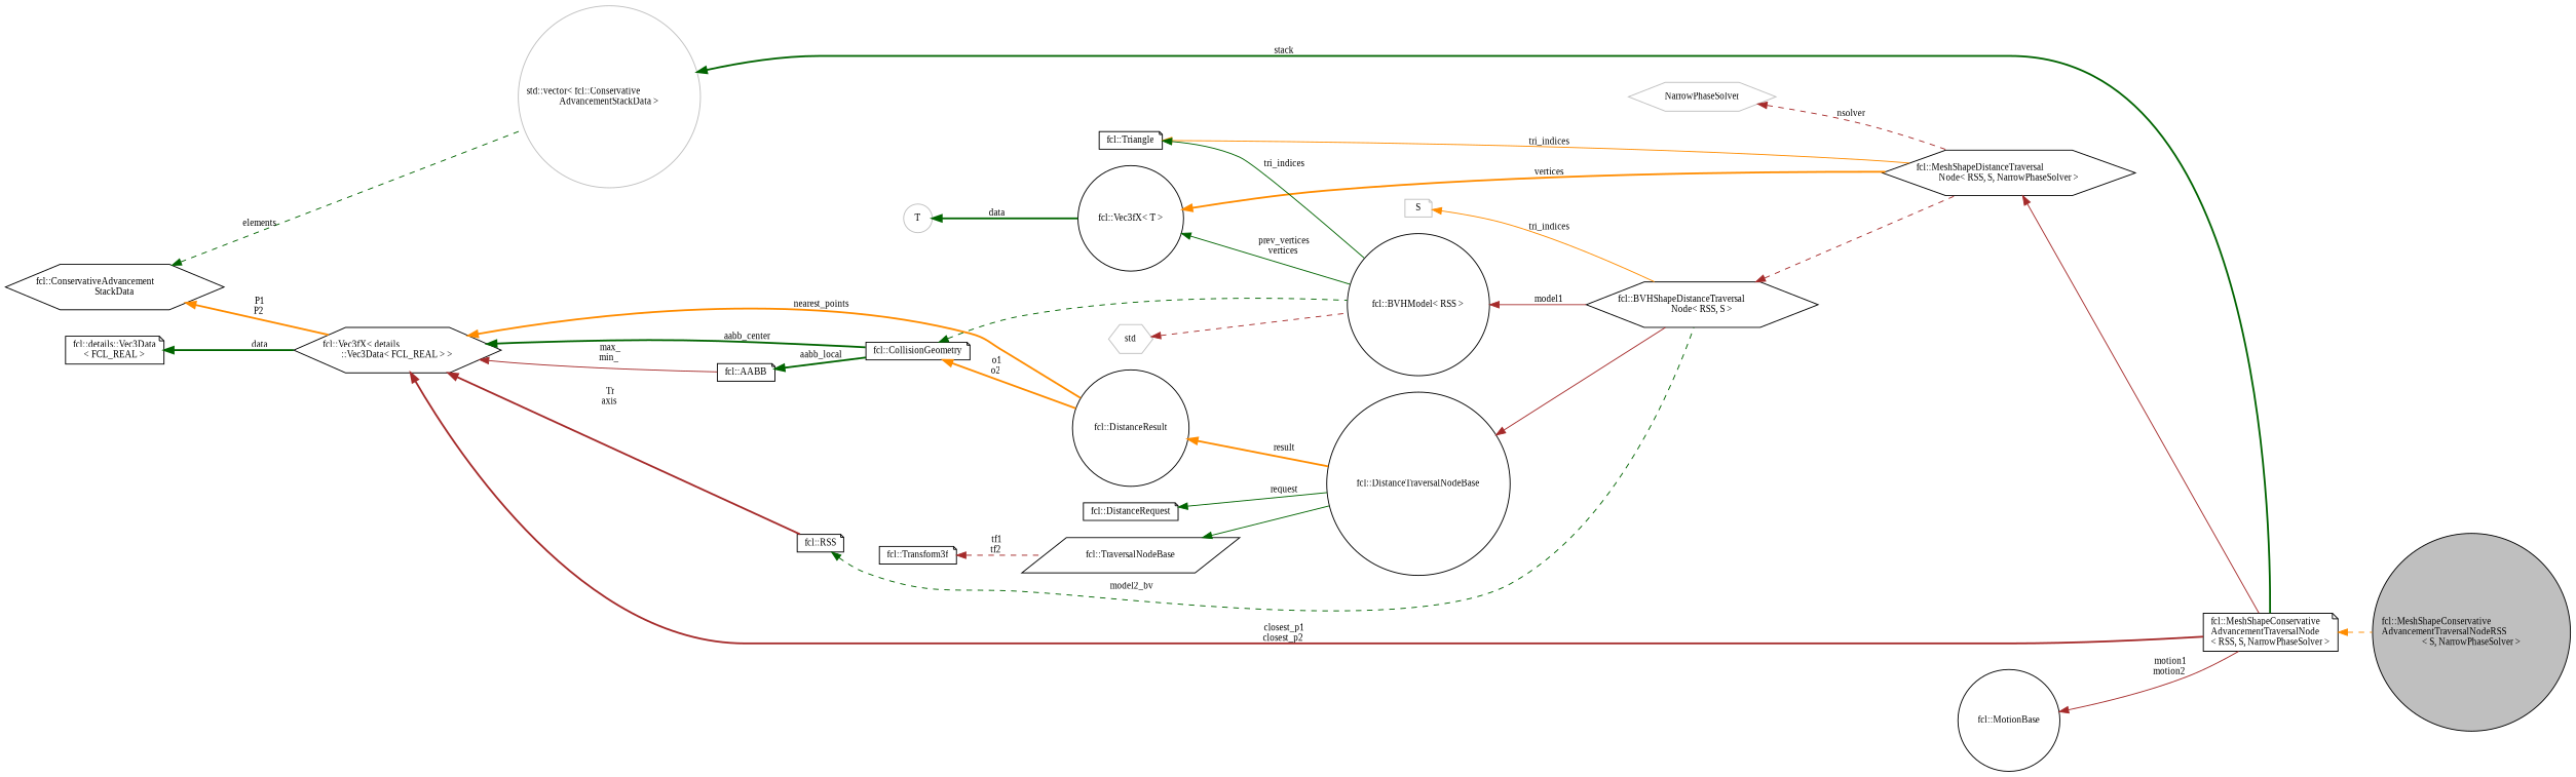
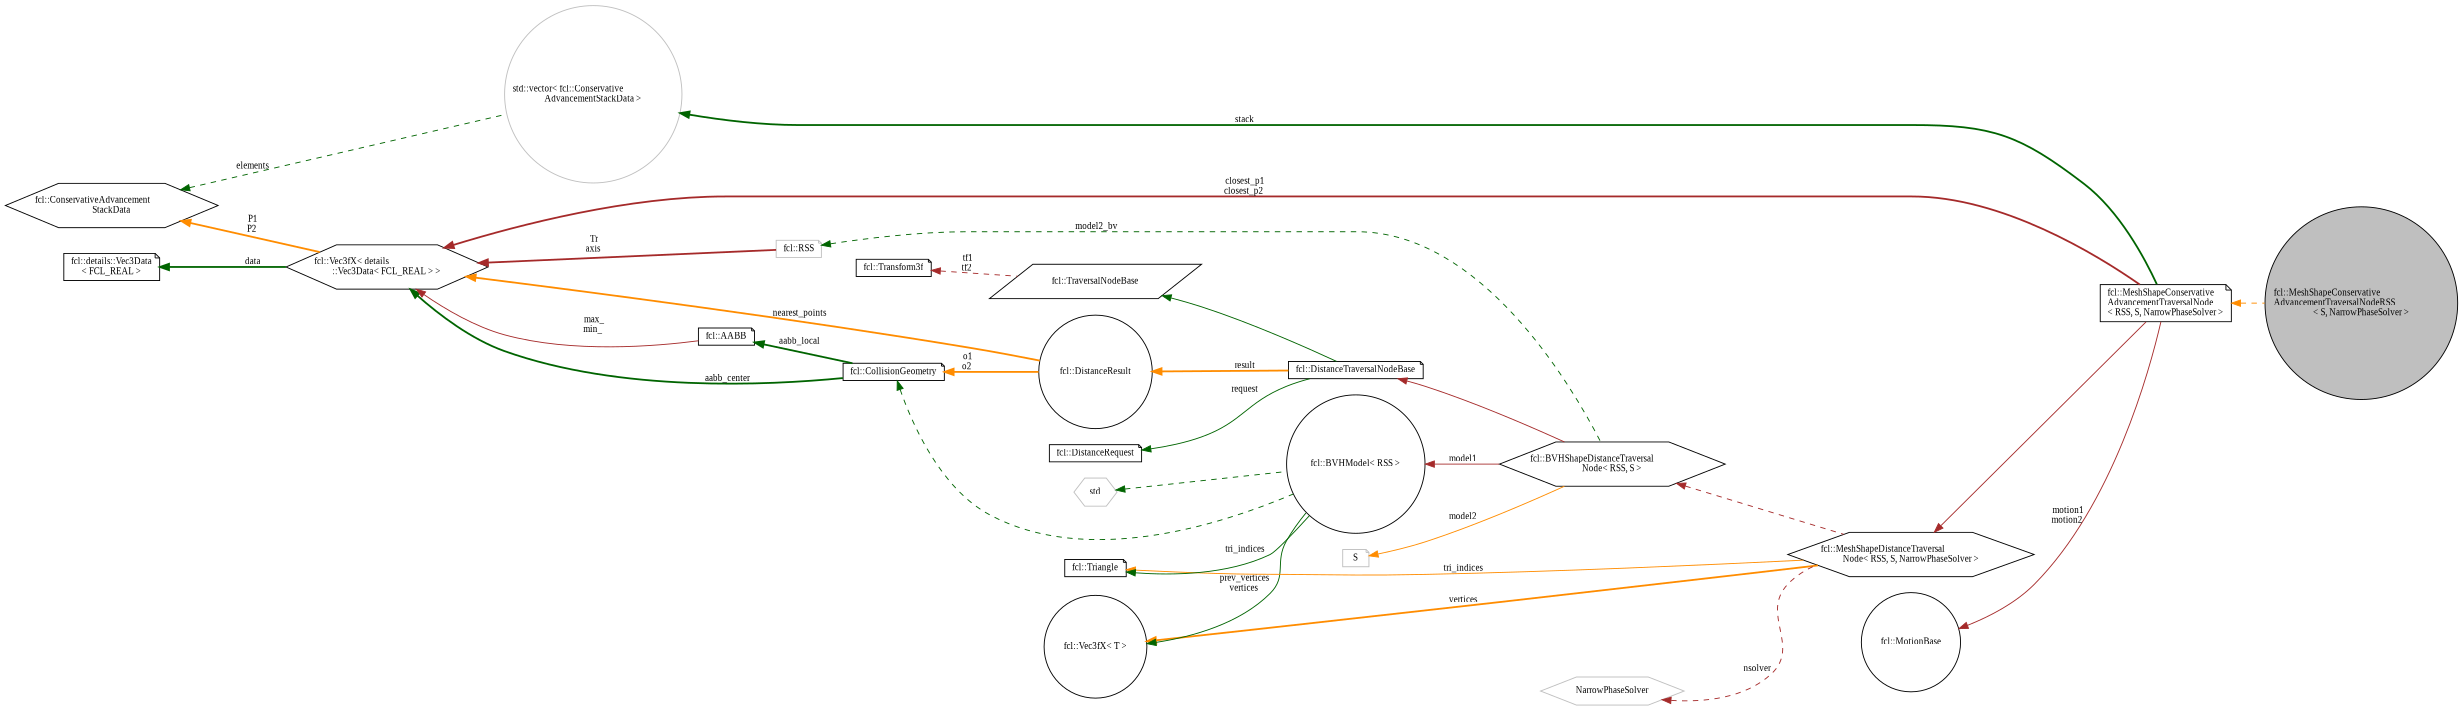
  digraph {
    fontname="Liberation Serif"
    rankdir=LR
    node [color=black fillcolor=white fontname="Liberation Serif" fontsize=10 shape=note style=filled]
    edge [color=darkgreen dir=back fontname="Liberation Serif" fontsize=10 labelfontname=FreeSans labelfontsize=10 style=bold]
    n1 [fillcolor=grey75 fontcolor=black height=0.2 label="fcl::MeshShapeConservative\lAdvancementTraversalNodeRSS\l\< S, NarrowPhaseSolver \>" shape=circle width=0.4]
    n2 [height=0.2 label="fcl::MeshShapeConservative\lAdvancementTraversalNode\l\< RSS, S, NarrowPhaseSolver \>" width=0.4]
    n3 [height=0.2 label="fcl::MeshShapeDistanceTraversal\lNode\< RSS, S, NarrowPhaseSolver \>" shape=hexagon width=0.4]
    n4 [height=0.2 label="fcl::BVHShapeDistanceTraversal\lNode\< RSS, S \>" shape=hexagon width=0.4]
-   n5 [height=0.2 label="fcl::DistanceTraversalNodeBase" shape=circle width=0.4]
+   n5 [height=0.2 label="fcl::DistanceTraversalNodeBase" width=0.4]
    n6 [height=0.2 label="fcl::TraversalNodeBase" shape=parallelogram width=0.4]
    n7 [height=0.2 label="fcl::Transform3f" width=0.4]
    n8 [height=0.2 label="fcl::DistanceResult" shape=circle width=0.4]
    n9 [height=0.2 label="fcl::Vec3fX\< details\l::Vec3Data\< FCL_REAL \> \>" shape=hexagon width=0.4]
    n10 [height=0.2 label="fcl::CollisionGeometry" width=0.4]
    n11 [height=0.2 label="fcl::AABB" width=0.4]
-   n12 [height=0.2 label="fcl::RSS" width=0.4]
+   n12 [color=grey75 height=0.2 label="fcl::RSS" width=0.4]
    n13 [height=0.2 label="fcl::BVHModel\< RSS \>" shape=circle width=0.4]
    n14 [height=0.2 label="fcl::ConservativeAdvancement\lStackData" shape=hexagon width=0.4]
    n15 [color=grey75 height=0.2 label="std::vector\< fcl::Conservative\lAdvancementStackData \>" shape=circle width=0.4]
    n16 [height=0.2 label="fcl::details::Vec3Data\l\< FCL_REAL \>" width=0.4]
    n17 [height=0.2 label="fcl::DistanceRequest" width=0.4]
    n18 [color=grey75 height=0.2 label=S width=0.4]
    n19 [color=grey75 height=0.2 label=std shape=hexagon width=0.4]
    n20 [height=0.2 label="fcl::Vec3fX\< T \>" shape=circle width=0.4]
-   n21 [color=grey75 height=0.2 label=T shape=circle width=0.4]
    n22 [height=0.2 label="fcl::Triangle" width=0.4]
    n23 [color=grey75 height=0.2 label=NarrowPhaseSolver shape=hexagon width=0.4]
    n24 [height=0.2 label="fcl::MotionBase" shape=circle width=0.4]
    n2 -> n1 [color=darkorange style=dashed]
    n3 -> n2 [color=brown style=solid]
    n4 -> n3 [color=brown style=dashed]
    n5 -> n4 [color=brown style=solid]
    n6 -> n5 [style=solid]
    n7 -> n6 [color=brown label=" tf1\ntf2" style=dashed]
    n8 -> n5 [color=darkorange label=" result"]
    n9 -> n2 [color=brown label=" closest_p1\nclosest_p2"]
    n9 -> n8 [color=darkorange label=" nearest_points"]
    n9 -> n10 [label=" aabb_center"]
    n9 -> n11 [color=brown label=" max_\nmin_" style=solid]
    n9 -> n12 [color=brown label=" Tr\naxis"]
    n10 -> n8 [color=darkorange label=" o1\no2"]
    n10 -> n13 [style=dashed]
    n11 -> n10 [label=" aabb_local"]
    n12 -> n4 [label=" model2_bv" style=dashed]
    n13 -> n4 [color=brown label=" model1" style=solid]
    n14 -> n9 [color=darkorange label=" P1\nP2"]
    n14 -> n15 [label=" elements" style=dashed]
    n15 -> n2 [label=" stack"]
    n16 -> n9 [label=" data"]
    n17 -> n5 [label=" request" style=solid]
-   n18 -> n4 [color=darkorange label=" tri_indices" style=solid]
-   n19 -> n13 [color=brown style=dashed]
+   n18 -> n4 [color=darkorange label=" model2" style=solid]
+   n19 -> n13 [style=dashed]
    n20 -> n3 [color=darkorange label=" vertices"]
    n20 -> n13 [label=" prev_vertices\nvertices" style=solid]
-   n21 -> n20 [label=" data"]
    n22 -> n3 [color=darkorange label=" tri_indices" style=solid]
    n22 -> n13 [label=" tri_indices" style=solid]
    n23 -> n3 [color=brown label=" nsolver" style=dashed]
    n24 -> n2 [color=brown label=" motion1\nmotion2" style=solid]
  }
